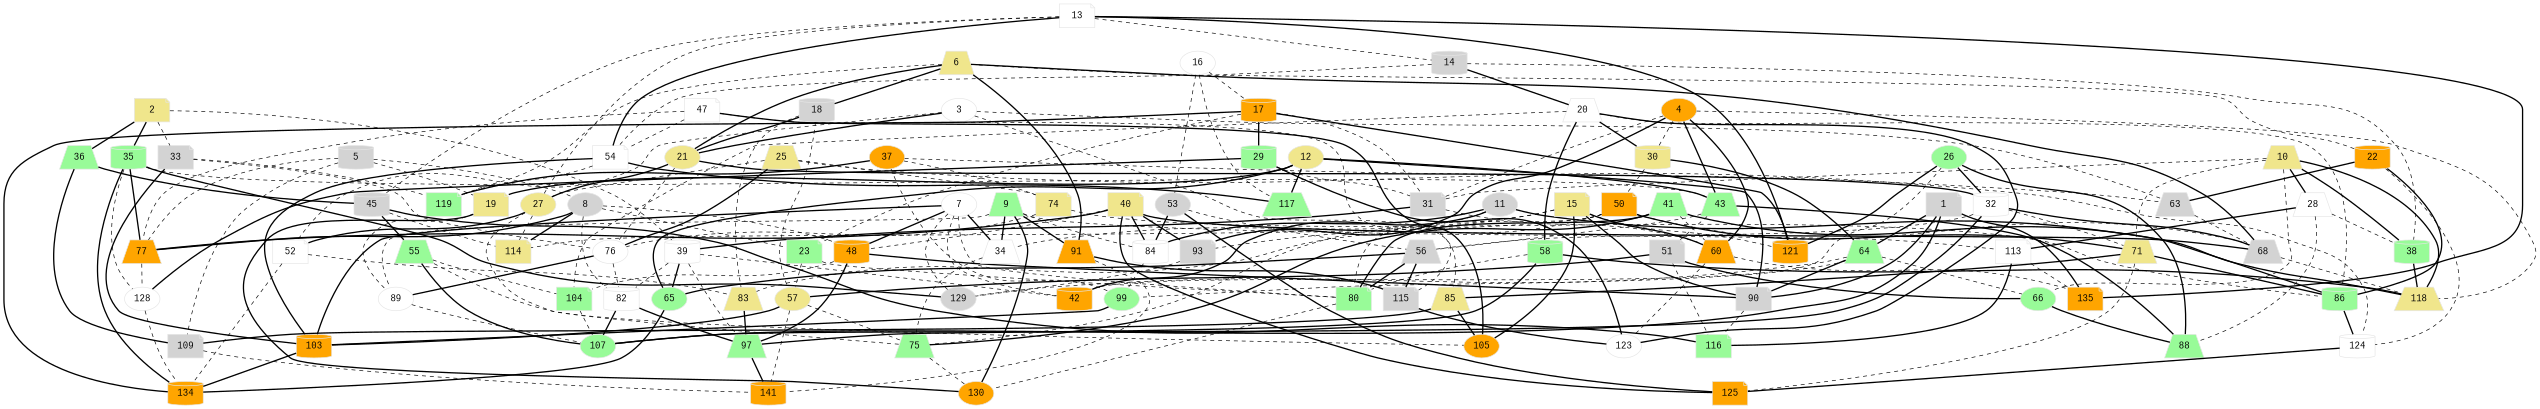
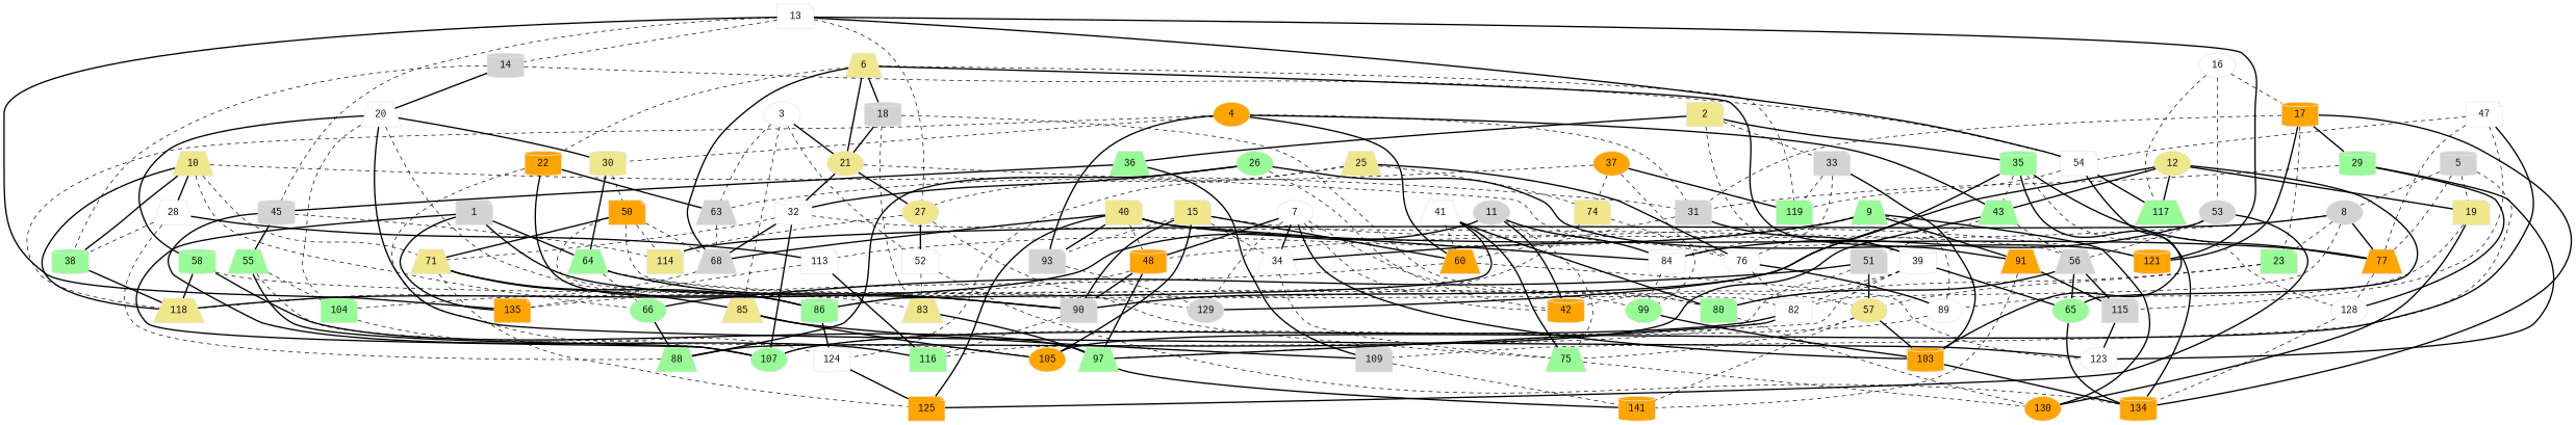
  graph {
    fontname="Liberation Mono"
    node [color=gray90 fillcolor=palegreen fontname="Liberation Mono" shape=note style=filled]
    edge [fontname="Liberation Mono" style=bold]
    64 [shape=trapezium super="+70"]
    90 [fillcolor=lightgrey super="+140"]
    129 [fillcolor=lightgrey shape=ellipse]
    66 [shape=ellipse]
    99 [shape=ellipse]
    1 [fillcolor=lightgrey]
    107 [shape=ellipse super="+108"]
    135 [fillcolor=orange]
    116
    2 [fillcolor=khaki]
    33 [fillcolor=lightgrey]
    35 [shape=cylinder super="+87"]
    36 [shape=trapezium]
    39 [fillcolor=white shape=cylinder super="+44"]
    119
    103 [fillcolor=orange shape=cylinder super="+139"]
    76 [fillcolor=white shape=ellipse super="+78"]
    43 [shape=trapezium super="+98"]
    77 [fillcolor=orange shape=trapezium super="+111"]
    134 [fillcolor=orange shape=cylinder super="+136"]
    128 [fillcolor=white shape=ellipse]
    109 [fillcolor=lightgrey]
    45 [fillcolor=lightgrey shape=cylinder super="+59"]
    42 [fillcolor=orange shape=cylinder]
    82 [fillcolor=white shape=cylinder super="+143"]
    65 [shape=ellipse]
    97 [shape=trapezium super="+132"]
    21 [fillcolor=khaki shape=ellipse super="+81"]
    27 [fillcolor=khaki shape=ellipse super="+127"]
    32 [fillcolor=white shape=cylinder super="+110"]
    3 [fillcolor=white shape=ellipse]
    52 [fillcolor=white]
    63 [fillcolor=lightgrey shape=trapezium]
    85 [fillcolor=khaki shape=trapezium]
    83 [fillcolor=khaki shape=trapezium]
    68 [fillcolor=lightgrey shape=trapezium super="+100"]
    105 [fillcolor=orange shape=ellipse]
    4 [fillcolor=orange shape=ellipse super="+95"]
    30 [fillcolor=khaki shape=cylinder]
    31 [fillcolor=lightgrey super="+67"]
    60 [fillcolor=orange shape=trapezium super="+106"]
    93 [fillcolor=lightgrey]
    118 [fillcolor=khaki shape=trapezium super="+126"]
    50 [fillcolor=orange super="+96"]
    88 [shape=trapezium]
    56 [fillcolor=lightgrey shape=trapezium super="+61"]
    51 [fillcolor=lightgrey]
    123 [fillcolor=white shape=ellipse]
    8 [fillcolor=lightgrey shape=ellipse super="+131"]
    48 [fillcolor=orange shape=cylinder super="+112"]
    23
    114 [fillcolor=khaki]
    5 [fillcolor=lightgrey shape=cylinder]
    19 [fillcolor=khaki]
    89 [fillcolor=white shape=ellipse]
    130 [fillcolor=orange shape=ellipse]
    141 [fillcolor=orange shape=cylinder]
    6 [fillcolor=khaki shape=trapezium super="+46"]
    18 [fillcolor=lightgrey shape=cylinder]
    22 [fillcolor=orange shape=cylinder]
    91 [fillcolor=orange shape=trapezium]
    57 [fillcolor=khaki shape=ellipse super="+73"]
    86 [shape=cylinder super="+142"]
    124 [fillcolor=white shape=cylinder]
    115 [fillcolor=lightgrey]
    7 [fillcolor=white shape=ellipse super="+138"]
    34 [fillcolor=white shape=trapezium]
    80 [super="+102"]
    75 [shape=trapezium super="+92"]
    104
    9 [shape=trapezium super="+49"]
    84 [fillcolor=white shape=cylinder super="+122"]
    113 [fillcolor=white]
    10 [fillcolor=khaki shape=trapezium super="+24"]
    28 [fillcolor=white shape=trapezium]
    38 [shape=cylinder]
    71 [fillcolor=khaki shape=trapezium super="+133"]
    125 [fillcolor=orange]
    11 [fillcolor=lightgrey shape=ellipse]
    12 [fillcolor=khaki shape=ellipse super="+79"]
    117 [shape=trapezium]
    13 [fillcolor=white super="+72"]
    14 [fillcolor=lightgrey shape=cylinder]
    54 [fillcolor=white super="+101"]
    121 [fillcolor=orange shape=cylinder]
    20 [fillcolor=white shape=trapezium super="+120"]
    55 [shape=trapezium]
    58 [shape=cylinder]
    15 [fillcolor=khaki super="+94"]
    17 [fillcolor=orange shape=cylinder super="+137"]
    29 [shape=cylinder]
    16 [fillcolor=white shape=ellipse]
    53 [fillcolor=lightgrey shape=ellipse super="+69"]
    25 [fillcolor=khaki shape=trapezium]
    74 [fillcolor=khaki]
    26 [shape=ellipse]
    37 [fillcolor=orange shape=ellipse]
    40 [fillcolor=khaki super="+62"]
-   41 [shape=trapezium]
+   41 [fillcolor=white shape=trapezium]
    47 [fillcolor=white]
    64 -- 90
    64 -- 129 [style=dashed]
    64 -- 66 [style=dashed]
    64 -- 99 [style=dashed]
    90 -- 116 [style=dashed]
    66 -- 88
    99 -- 103
    1 -- 64
    1 -- 90
    1 -- 107
    1 -- 135
    2 -- 33 [style=dashed]
    2 -- 35
    2 -- 36
    2 -- 39 [style=dashed]
    33 -- 119 [style=dashed]
    33 -- 103
    33 -- 76 [style=dashed]
    35 -- 129
    35 -- 43 [style=dashed]
    35 -- 77
    35 -- 134
    35 -- 128 [style=dashed]
    36 -- 109
    36 -- 45 [weight=2]
    39 -- 42 [style=dashed]
    39 -- 82 [style=dashed]
    39 -- 65
    39 -- 97 [style=dashed]
    103 -- 134
    76 -- 82 [style=dashed]
    76 -- 89
    43 -- 88
    43 -- 56 [style=dashed]
    43 -- 51 [style=dashed]
    77 -- 128 [style=dashed]
    128 -- 134 [style=dashed]
    109 -- 141 [style=dashed]
    45 -- 116
    45 -- 114 [style=dashed]
    45 -- 55
    82 -- 107
    82 -- 97
    65 -- 134
    97 -- 141
    21 -- 76 [style=dashed]
    21 -- 27
    21 -- 32
    27 -- 52
    27 -- 114 [style=dashed]
    27 -- 75 [style=dashed]
    32 -- 107
    32 -- 68
    32 -- 56 [style=dashed]
    32 -- 71 [style=dashed]
    3 -- 21
    3 -- 52 [style=dashed]
    3 -- 63 [style=dashed]
    3 -- 85 [style=dashed]
    52 -- 134 [style=dashed]
    52 -- 83 [style=dashed]
    63 -- 68 [style=dashed]
    85 -- 109
    85 -- 105
    83 -- 97
    68 -- 118 [style=dashed]
    4 -- 43
    4 -- 30 [style=dashed]
    4 -- 31 [style=dashed]
    4 -- 60
    4 -- 93
    4 -- 118 [style=dashed]
    30 -- 64
    30 -- 50 [style=dashed]
    31 -- 39
    31 -- 60 [style=dashed]
    60 -- 135 [style=dashed]
    60 -- 123 [style=dashed]
    93 -- 129 [style=dashed]
-   50 -- 80 [style=dashed]
+   50 -- 82 [style=dashed]
    50 -- 83 [style=dashed]
    50 -- 68 [style=dashed]
    50 -- 114 [style=dashed]
    50 -- 71
    56 -- 65
    56 -- 115
    56 -- 80
    51 -- 66
    51 -- 116 [style=dashed]
    51 -- 57
    8 -- 77
    8 -- 82 [style=dashed]
    8 -- 48 [style=dashed]
    8 -- 23 [style=dashed]
    8 -- 114
    48 -- 90
    48 -- 97
    48 -- 104 [style=dashed]
    23 -- 57 [style=dashed]
    23 -- 80 [style=dashed]
    5 -- 77 [style=dashed]
    5 -- 109 [style=dashed]
    5 -- 8 [style=dashed]
    5 -- 19 [style=dashed]
    19 -- 89 [style=dashed]
    19 -- 130
    89 -- 107 [style=dashed]
    6 -- 119 [style=dashed]
    6 -- 21
    6 -- 68
    6 -- 18
    6 -- 22 [style=dashed]
    6 -- 91
    18 -- 21
    18 -- 83 [style=dashed]
    18 -- 57 [style=dashed]
    22 -- 63
    22 -- 86
    22 -- 124 [style=dashed]
    91 -- 141 [style=dashed]
    91 -- 115
    57 -- 103
    57 -- 141 [style=dashed]
    57 -- 75 [style=dashed]
    86 -- 124
    124 -- 125
    115 -- 123
    7 -- 129 [style=dashed]
    7 -- 103
    7 -- 42 [style=dashed]
    7 -- 48
    7 -- 34
    7 -- 80 [style=dashed]
    34 -- 75 [style=dashed]
    80 -- 130 [style=dashed]
    75 -- 130 [style=dashed]
    104 -- 107 [style=dashed]
    9 -- 89 [style=dashed]
    9 -- 130
    9 -- 91
    9 -- 34
    9 -- 84 [style=dashed]
    9 -- 113 [style=dashed]
    84 -- 99 [style=dashed]
    113 -- 135 [style=dashed]
    113 -- 116
    10 -- 66 [style=dashed]
    10 -- 31 [style=dashed]
    10 -- 118
    10 -- 28
    10 -- 38
    10 -- 71 [style=dashed]
    28 -- 88 [style=dashed]
    28 -- 113
    28 -- 38 [style=dashed]
    38 -- 118
    71 -- 85
    71 -- 86
    71 -- 125 [style=dashed]
    11 -- 42
    11 -- 118
    11 -- 75 [style=dashed]
    11 -- 84
    12 -- 90
    12 -- 43
    12 -- 65
    12 -- 19
    12 -- 117 [weight=2]
    13 -- 135
    13 -- 45 [style=dashed]
    13 -- 27 [style=dashed]
    13 -- 14 [style=dashed]
    13 -- 54
    13 -- 121
    14 -- 38 [style=dashed]
    14 -- 54 [style=dashed]
    14 -- 20
    54 -- 119 [style=dashed]
    54 -- 103
    54 -- 117
    20 -- 30
    20 -- 123
    20 -- 86 [style=dashed]
    20 -- 104 [style=dashed]
    20 -- 58
    55 -- 107
    55 -- 105 [style=dashed]
    55 -- 104 [style=dashed]
    58 -- 97
    58 -- 118
    58 -- 80 [style=dashed]
    15 -- 90
    15 -- 105
    15 -- 60
    15 -- 93 [style=dashed]
    15 -- 34 [style=dashed]
    15 -- 121 [style=dashed]
    17 -- 134
    17 -- 31 [style=dashed]
    17 -- 23 [style=dashed]
    17 -- 121
    17 -- 29
    29 -- 128
    29 -- 31 [style=dashed]
    29 -- 123
    16 -- 117 [style=dashed]
    16 -- 17 [style=dashed]
    16 -- 53 [style=dashed weight=2]
    53 -- 56 [style=dashed]
    53 -- 84 [weight=2]
    53 -- 125
    25 -- 76
    25 -- 27 [style=dashed]
    25 -- 124 [style=dashed]
    25 -- 74 [style=dashed]
    74 -- 76 [style=dashed]
    74 -- 86 [style=dashed]
    26 -- 42 [style=dashed]
    26 -- 32
    26 -- 88
    26 -- 121
    37 -- 99 [style=dashed]
    37 -- 119
    37 -- 63 [style=dashed]
    37 -- 74 [style=dashed]
    40 -- 77
    40 -- 68
    40 -- 93
    40 -- 48 [style=dashed]
    40 -- 84
    40 -- 125
    41 -- 60 [style=dashed]
    41 -- 86
    41 -- 80
    41 -- 75
    47 -- 77 [style=dashed]
    47 -- 105
    47 -- 115 [style=dashed]
    47 -- 54 [style=dashed]
  }
